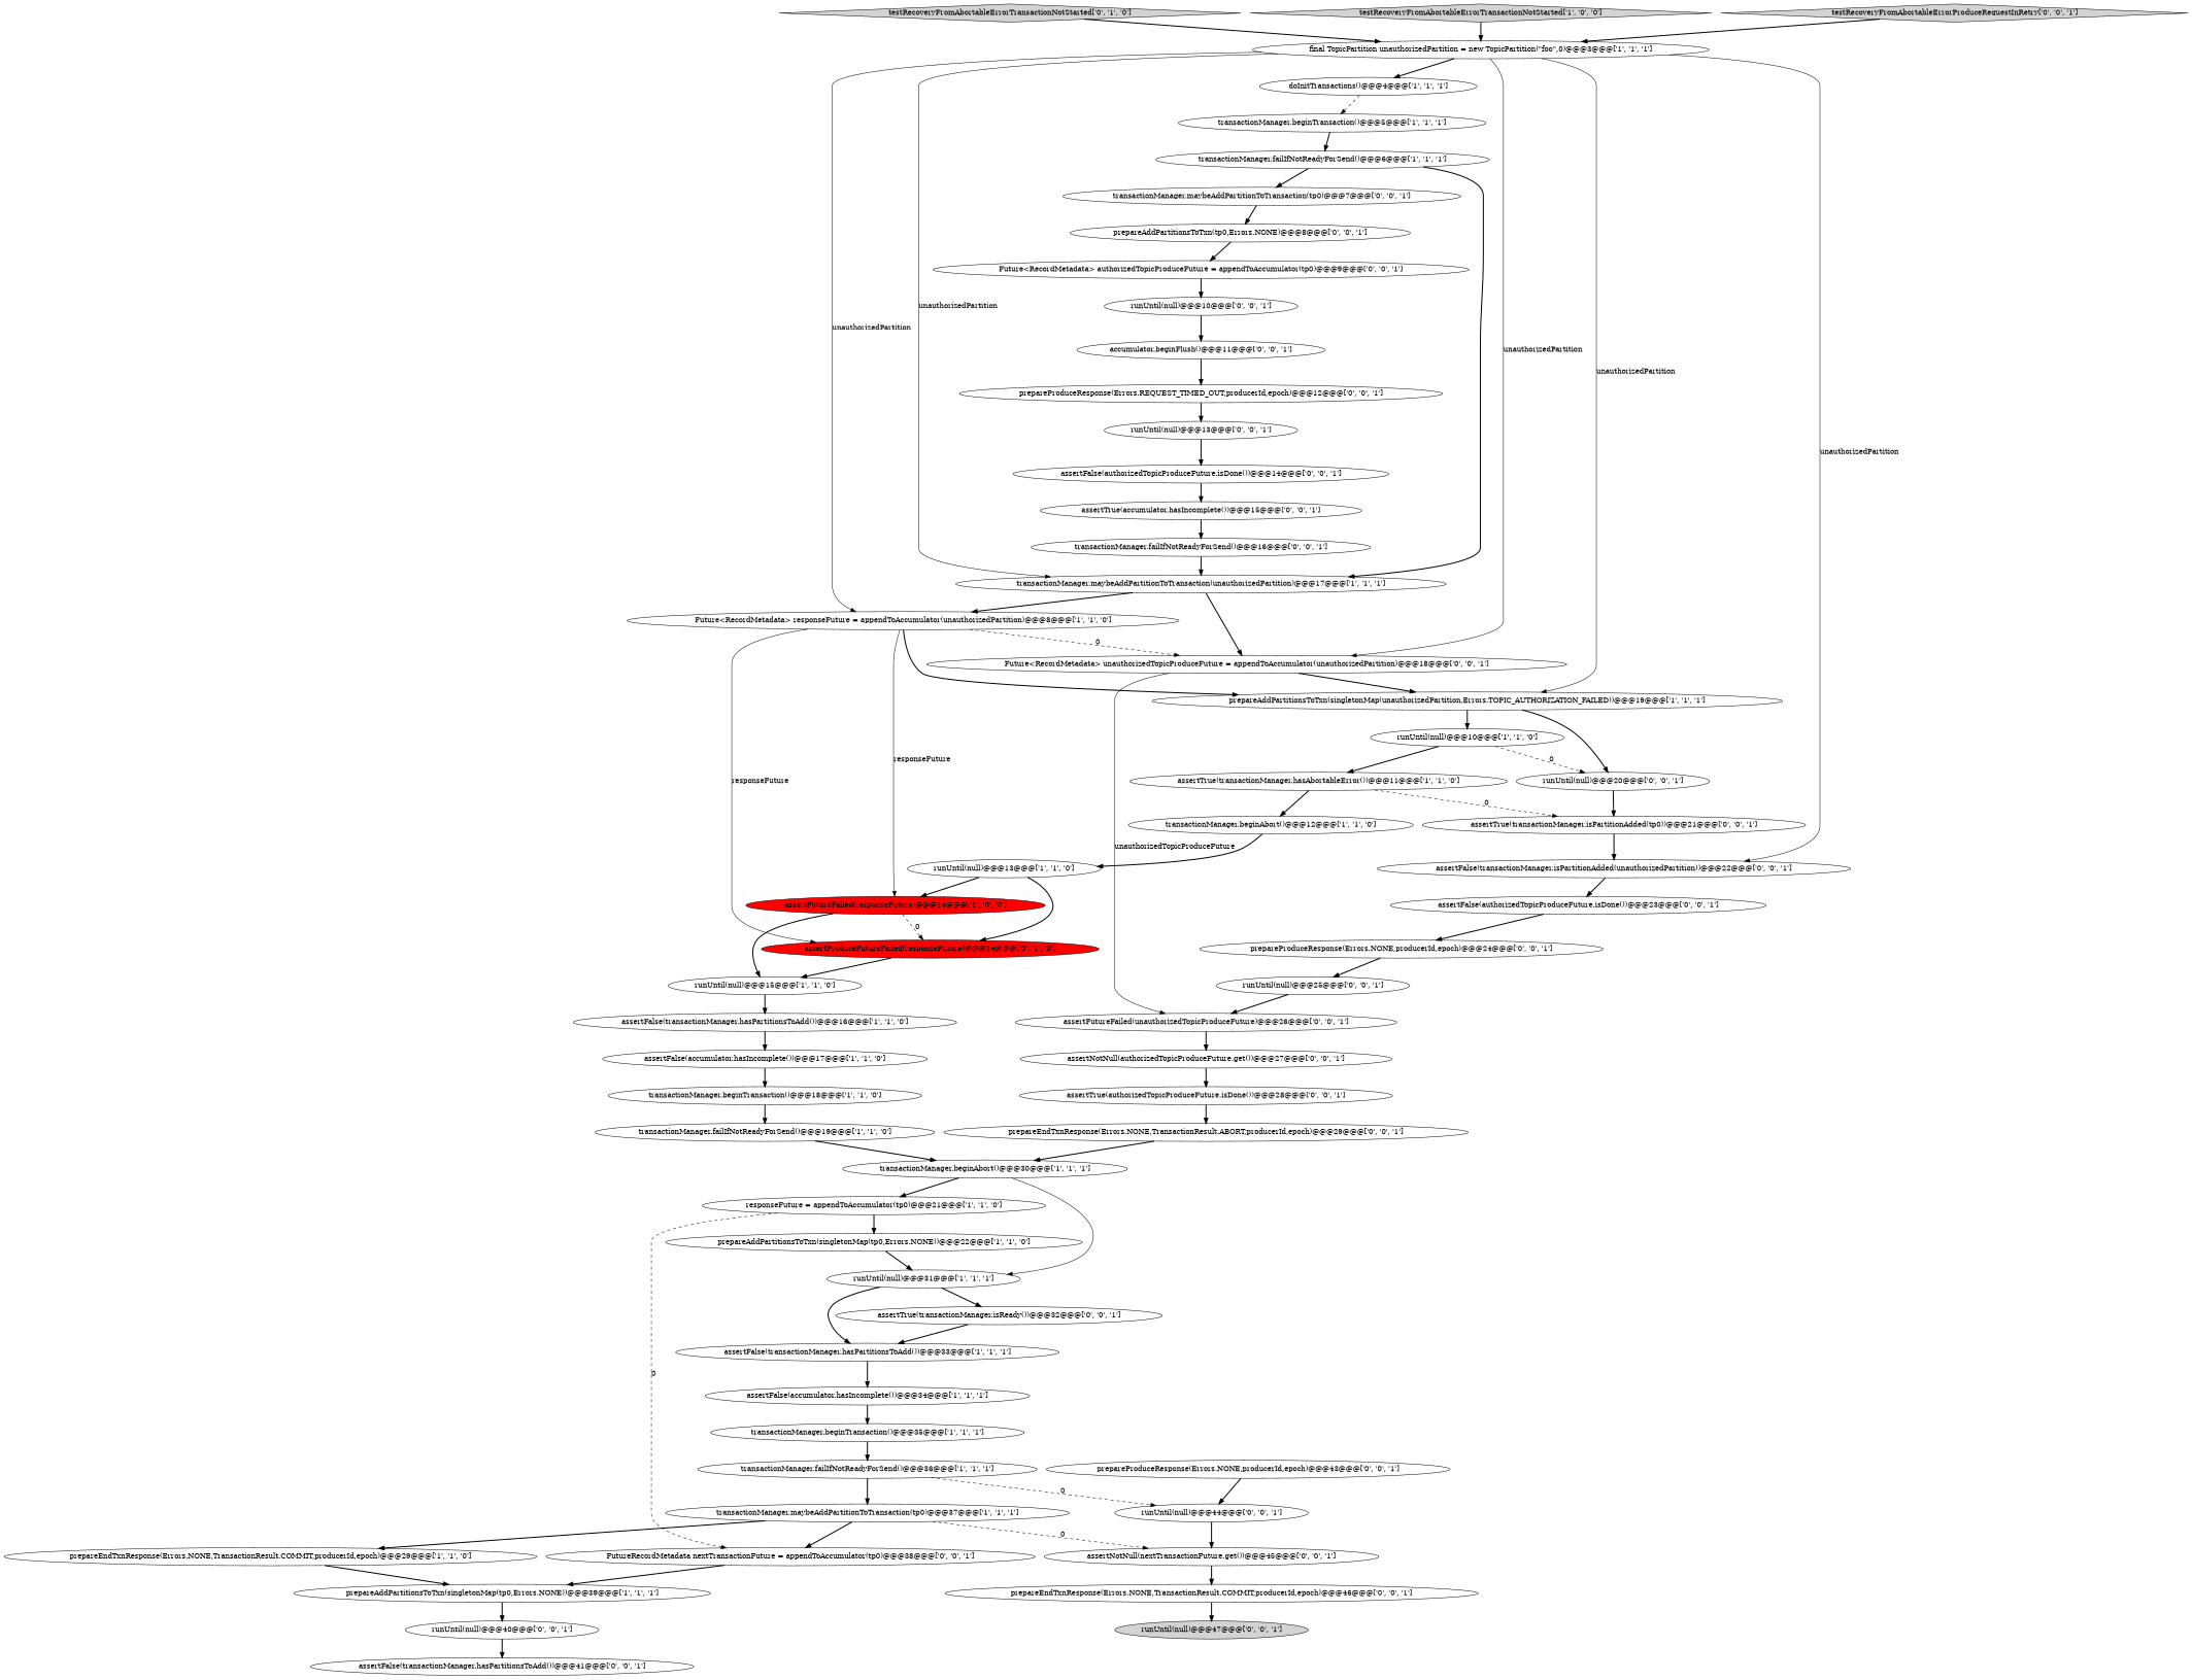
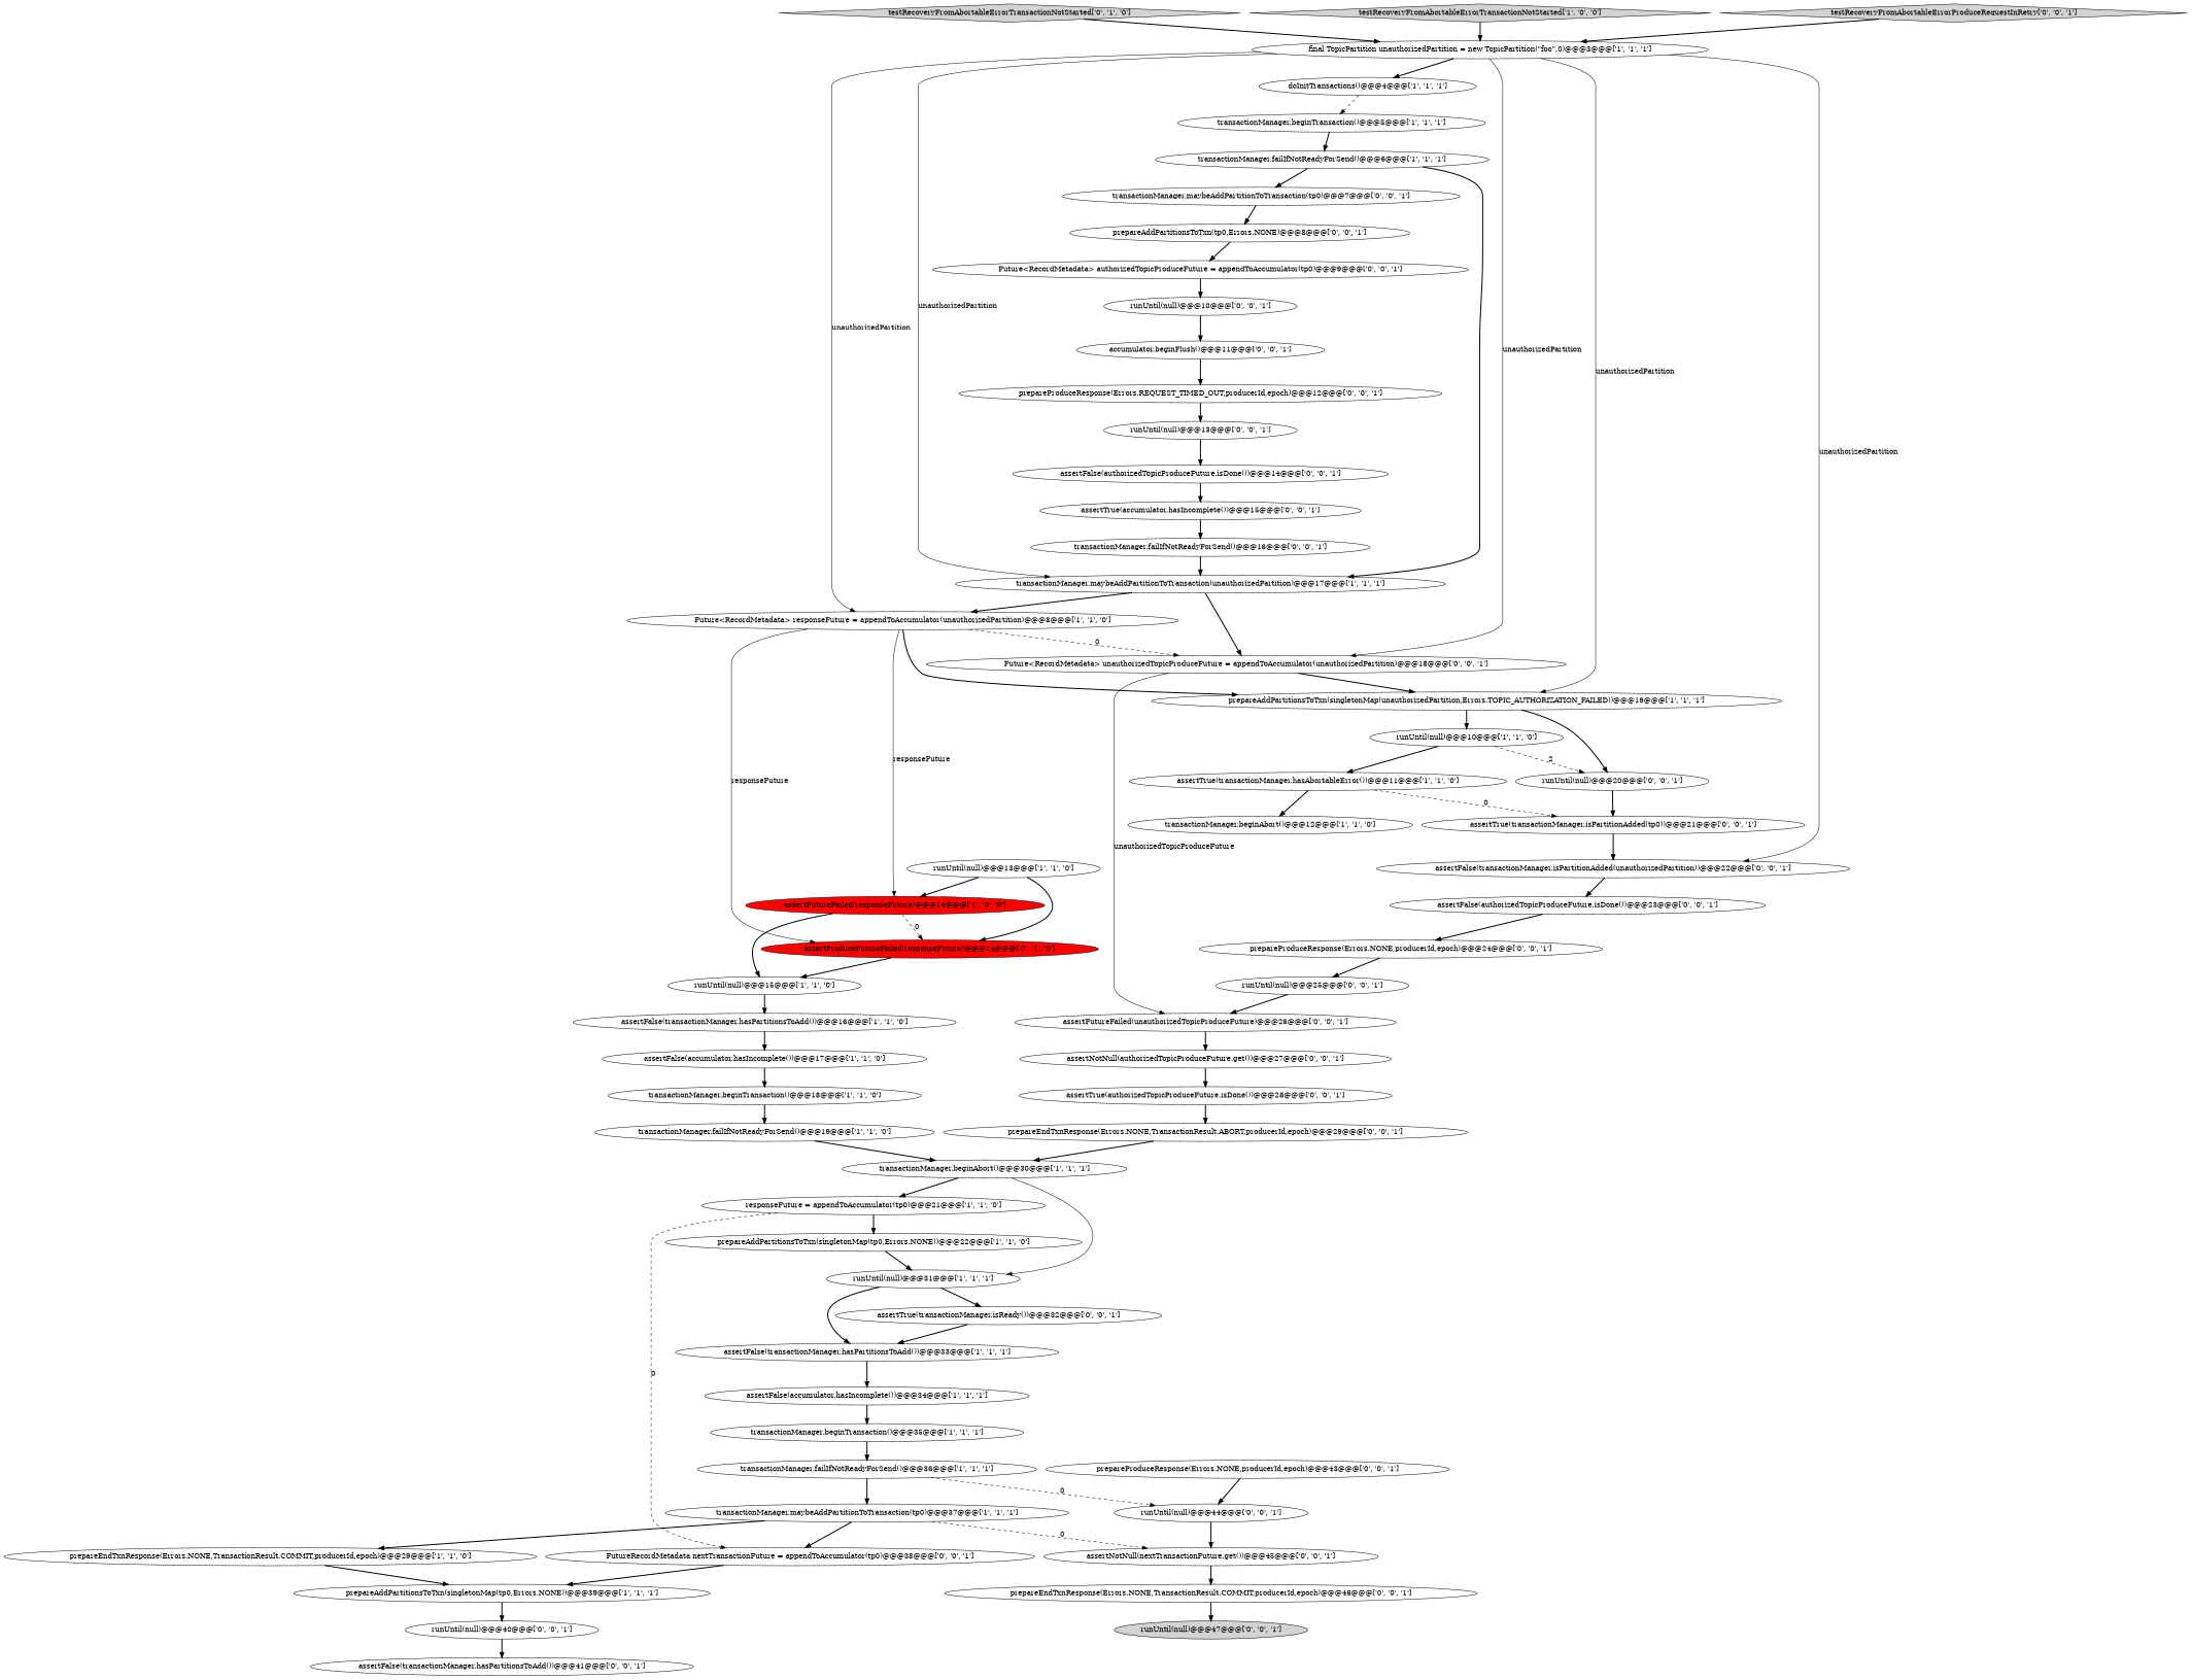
  digraph {
    fontname="DejaVu Serif"
    node [fillcolor=white fontname="DejaVu Serif" shape=ellipse style=filled]
    edge [fontname="DejaVu Serif" style=bold]
    n1 [fillcolor=red label="assertProduceFutureFailed(responseFuture)@@@14@@@['0', '1', '0']"]
    n2 [label="runUntil(null)@@@15@@@['1', '1', '0']"]
    n3 [label="assertFalse(transactionManager.hasPartitionsToAdd())@@@16@@@['1', '1', '0']"]
    n4 [label="assertFalse(accumulator.hasIncomplete())@@@17@@@['1', '1', '0']"]
    n5 [label="transactionManager.beginTransaction()@@@18@@@['1', '1', '0']"]
    n6 [label="prepareAddPartitionsToTxn(singletonMap(unauthorizedPartition,Errors.TOPIC_AUTHORIZATION_FAILED))@@@19@@@['1', '1', '1']"]
    n7 [label="runUntil(null)@@@10@@@['1', '1', '0']"]
    n8 [label="runUntil(null)@@@20@@@['0', '0', '1']"]
    n9 [label="assertTrue(transactionManager.hasAbortableError())@@@11@@@['1', '1', '0']"]
    n10 [label="assertTrue(transactionManager.isPartitionAdded(tp0))@@@21@@@['0', '0', '1']"]
    n11 [label="prepareProduceResponse(Errors.REQUEST_TIMED_OUT,producerId,epoch)@@@12@@@['0', '0', '1']"]
    n12 [label="runUntil(null)@@@13@@@['0', '0', '1']"]
    n13 [label="assertFalse(authorizedTopicProduceFuture.isDone())@@@14@@@['0', '0', '1']"]
    n14 [label="assertFalse(transactionManager.hasPartitionsToAdd())@@@33@@@['1', '1', '1']"]
    n15 [label="assertFalse(accumulator.hasIncomplete())@@@34@@@['1', '1', '1']"]
    n16 [label="transactionManager.beginTransaction()@@@35@@@['1', '1', '1']"]
    n17 [label="transactionManager.failIfNotReadyForSend()@@@36@@@['1', '1', '1']"]
    n18 [label="transactionManager.maybeAddPartitionToTransaction(tp0)@@@37@@@['1', '1', '1']"]
    n19 [label="runUntil(null)@@@44@@@['0', '0', '1']"]
    n20 [label="Future<RecordMetadata> authorizedTopicProduceFuture = appendToAccumulator(tp0)@@@9@@@['0', '0', '1']"]
    n21 [label="runUntil(null)@@@10@@@['0', '0', '1']"]
    n22 [label="accumulator.beginFlush()@@@11@@@['0', '0', '1']"]
    n23 [label="prepareProduceResponse(Errors.NONE,producerId,epoch)@@@43@@@['0', '0', '1']"]
    n24 [label="assertFalse(authorizedTopicProduceFuture.isDone())@@@23@@@['0', '0', '1']"]
    n25 [label="prepareProduceResponse(Errors.NONE,producerId,epoch)@@@24@@@['0', '0', '1']"]
    n26 [label="runUntil(null)@@@25@@@['0', '0', '1']"]
    n27 [label="runUntil(null)@@@40@@@['0', '0', '1']"]
    n28 [label="assertFalse(transactionManager.hasPartitionsToAdd())@@@41@@@['0', '0', '1']"]
    n29 [fillcolor=lightgray label="runUntil(null)@@@47@@@['0', '0', '1']"]
    n30 [label="final TopicPartition unauthorizedPartition = new TopicPartition(\"foo\",0)@@@3@@@['1', '1', '1']"]
    n31 [label="doInitTransactions()@@@4@@@['1', '1', '1']"]
    n32 [label="Future<RecordMetadata> responseFuture = appendToAccumulator(unauthorizedPartition)@@@8@@@['1', '1', '0']"]
    n33 [label="Future<RecordMetadata> unauthorizedTopicProduceFuture = appendToAccumulator(unauthorizedPartition)@@@18@@@['0', '0', '1']"]
    n34 [label="transactionManager.maybeAddPartitionToTransaction(unauthorizedPartition)@@@17@@@['1', '1', '1']"]
    n35 [label="assertFalse(transactionManager.isPartitionAdded(unauthorizedPartition))@@@22@@@['0', '0', '1']"]
    n36 [label="transactionManager.beginTransaction()@@@5@@@['1', '1', '1']"]
    n37 [fillcolor=red label="assertFutureFailed(responseFuture)@@@14@@@['1', '0', '0']"]
    n38 [label="assertFutureFailed(unauthorizedTopicProduceFuture)@@@26@@@['0', '0', '1']"]
    n39 [label="prepareEndTxnResponse(Errors.NONE,TransactionResult.COMMIT,producerId,epoch)@@@46@@@['0', '0', '1']"]
    n40 [label="runUntil(null)@@@13@@@['1', '1', '0']"]
    n41 [label="transactionManager.beginAbort()@@@12@@@['1', '1', '0']"]
    n42 [label="assertTrue(accumulator.hasIncomplete())@@@15@@@['0', '0', '1']"]
    n43 [label="FutureRecordMetadata nextTransactionFuture = appendToAccumulator(tp0)@@@38@@@['0', '0', '1']"]
    n44 [label="prepareEndTxnResponse(Errors.NONE,TransactionResult.COMMIT,producerId,epoch)@@@29@@@['1', '1', '0']"]
    n45 [label="assertNotNull(nextTransactionFuture.get())@@@45@@@['0', '0', '1']"]
    n46 [label="prepareAddPartitionsToTxn(singletonMap(tp0,Errors.NONE))@@@39@@@['1', '1', '1']"]
    n47 [label="transactionManager.failIfNotReadyForSend()@@@6@@@['1', '1', '1']"]
    n48 [label="transactionManager.failIfNotReadyForSend()@@@16@@@['0', '0', '1']"]
    n49 [label="assertNotNull(authorizedTopicProduceFuture.get())@@@27@@@['0', '0', '1']"]
    n50 [label="assertTrue(authorizedTopicProduceFuture.isDone())@@@28@@@['0', '0', '1']"]
    n51 [label="prepareEndTxnResponse(Errors.NONE,TransactionResult.ABORT,producerId,epoch)@@@29@@@['0', '0', '1']"]
    n52 [label="transactionManager.maybeAddPartitionToTransaction(tp0)@@@7@@@['0', '0', '1']"]
    n53 [label="prepareAddPartitionsToTxn(singletonMap(tp0,Errors.NONE))@@@22@@@['1', '1', '0']"]
    n54 [label="runUntil(null)@@@31@@@['1', '1', '1']"]
    n55 [label="assertTrue(transactionManager.isReady())@@@32@@@['0', '0', '1']"]
    n56 [fillcolor=lightgray label="testRecoveryFromAbortableErrorTransactionNotStarted['0', '1', '0']" shape=diamond]
    n57 [label="transactionManager.beginAbort()@@@30@@@['1', '1', '1']"]
    n58 [label="responseFuture = appendToAccumulator(tp0)@@@21@@@['1', '1', '0']"]
    n59 [label="transactionManager.failIfNotReadyForSend()@@@19@@@['1', '1', '0']"]
    n60 [label="prepareAddPartitionsToTxn(tp0,Errors.NONE)@@@8@@@['0', '0', '1']"]
    n61 [fillcolor=lightgray label="testRecoveryFromAbortableErrorTransactionNotStarted['1', '0', '0']" shape=diamond]
    n62 [fillcolor=lightgray label="testRecoveryFromAbortableErrorProduceRequestInRetry['0', '0', '1']" shape=diamond]
    n1 -> n2
    n2 -> n3
    n3 -> n4
    n4 -> n5
    n5 -> n59
    n6 -> n7
    n6 -> n8
-   n7 -> n8 [label=0 style=dashed]
+   n7 -> n8 [label=2 style=dashed]
    n7 -> n9
    n8 -> n10
    n9 -> n10 [label=0 style=dashed]
    n9 -> n41
    n10 -> n35
    n11 -> n12
    n12 -> n13
    n13 -> n42
    n14 -> n15
    n15 -> n16
    n16 -> n17
    n17 -> n18
    n17 -> n19 [label=0 style=dashed]
    n18 -> n43
    n18 -> n44
    n18 -> n45 [label=0 style=dashed]
    n19 -> n45
    n20 -> n21
    n21 -> n22
    n22 -> n11
    n23 -> n19
    n24 -> n25
    n25 -> n26
    n26 -> n38
    n27 -> n28
    n30 -> n6 [label=unauthorizedPartition style=solid]
    n30 -> n31
    n30 -> n32 [label=unauthorizedPartition style=solid]
    n30 -> n33 [label=unauthorizedPartition style=solid]
    n30 -> n34 [label=unauthorizedPartition style=solid]
    n30 -> n35 [label=unauthorizedPartition style=solid]
    n31 -> n36 [style=dashed]
    n32 -> n1 [label=responseFuture style=solid]
    n32 -> n6
    n32 -> n33 [label=0 style=dashed]
    n32 -> n37 [label=responseFuture style=solid]
    n33 -> n6
    n33 -> n38 [label=unauthorizedTopicProduceFuture style=solid]
    n34 -> n32
    n34 -> n33
    n35 -> n24
    n36 -> n47
    n37 -> n1 [label=0 style=dashed]
    n37 -> n2
    n38 -> n49
    n39 -> n29
    n40 -> n1
    n40 -> n37
-   n41 -> n40
    n42 -> n48
    n43 -> n46
    n44 -> n46
    n45 -> n39
    n46 -> n27
    n47 -> n34
    n47 -> n52
    n48 -> n34
    n49 -> n50
    n50 -> n51
    n51 -> n57
    n52 -> n60
    n53 -> n54
    n54 -> n14
    n54 -> n55
    n55 -> n14
    n56 -> n30
    n57 -> n54 [style=solid]
    n57 -> n58
    n58 -> n43 [label=0 style=dashed]
    n58 -> n53
    n59 -> n57
    n60 -> n20
    n61 -> n30
    n62 -> n30
  }
